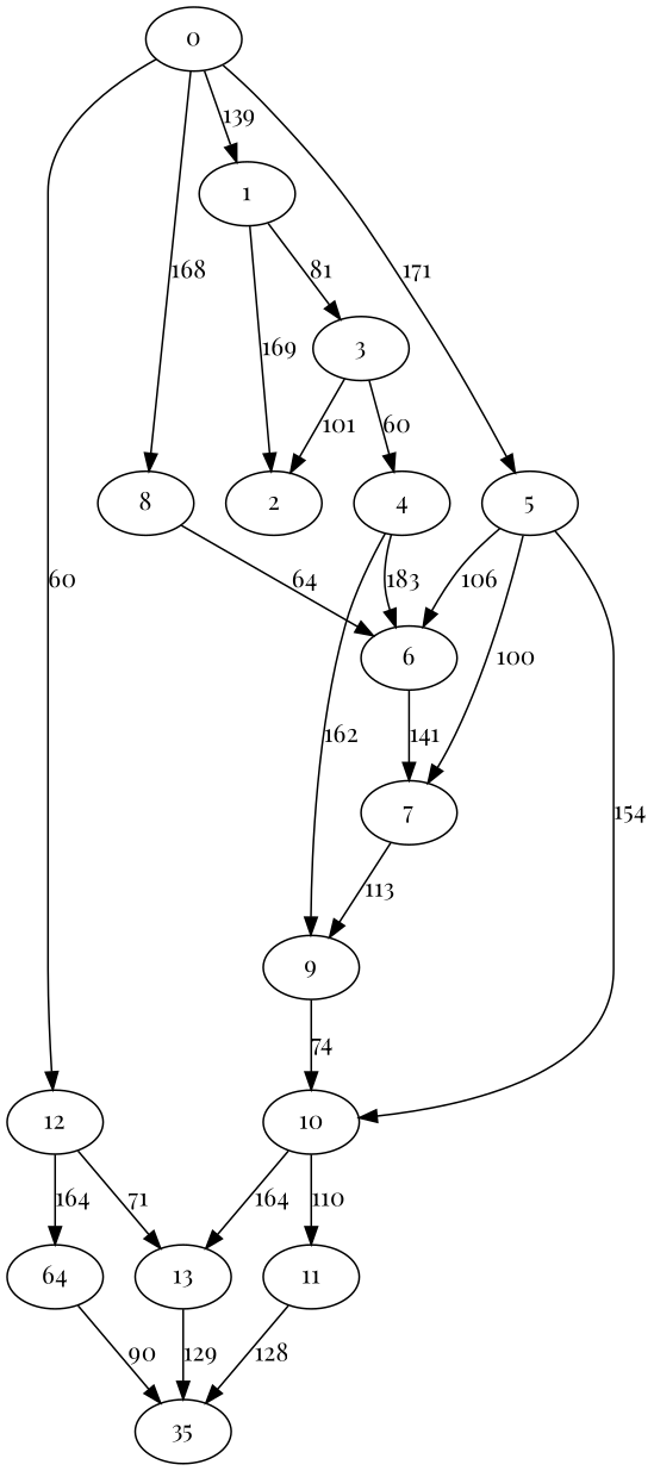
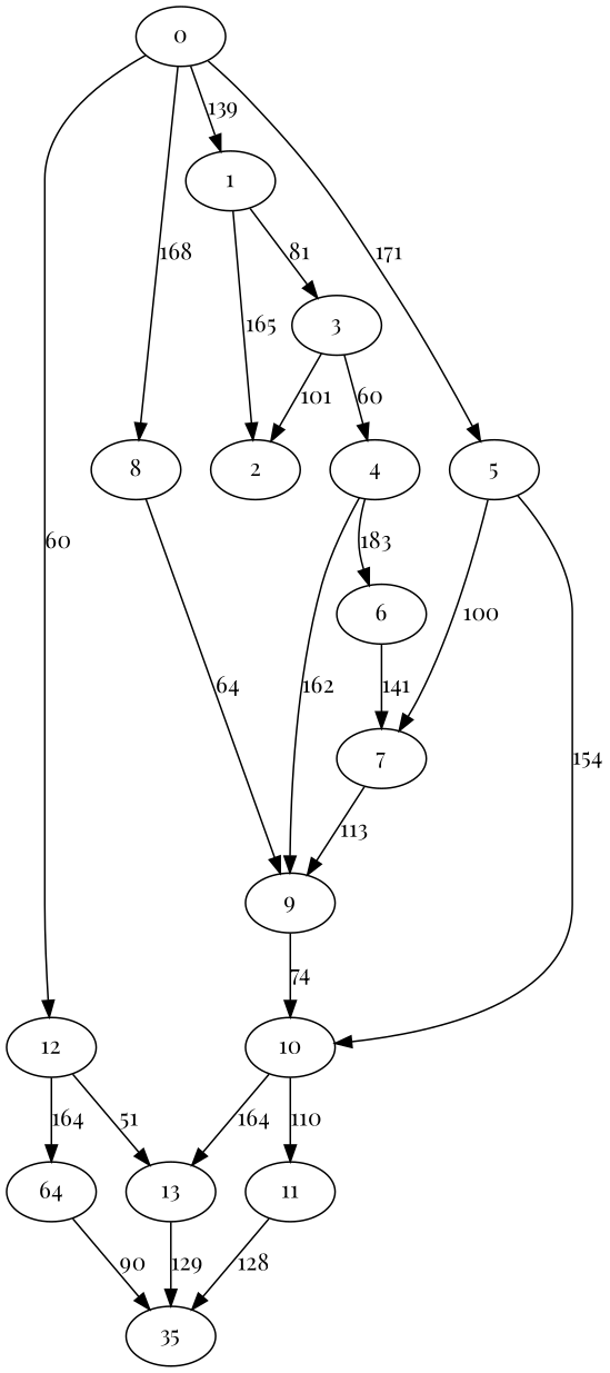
  digraph {
    fontname="Playfair Display"
    node [fontname="Playfair Display"]
    edge [fontname="Playfair Display"]
    0
    1
    5
    8
    12
    2
    3
    6
    7
    10
    9
    13
    n13 [label=64]
    4
    11
    n16 [label=35]
    0 -> 1 [label=139]
    0 -> 5 [label=171]
    0 -> 8 [label=168]
    0 -> 12 [label=60]
-   1 -> 2 [label=169]
+   1 -> 2 [label=165]
    1 -> 3 [label=81]
-   5 -> 6 [label=106]
    5 -> 7 [label=100]
    5 -> 10 [label=154]
-   8 -> 6 [label=64]
-   12 -> 13 [label=71]
+   8 -> 9 [label=64]
+   12 -> 13 [label=51]
    12 -> n13 [label=164]
    3 -> 2 [label=101]
    3 -> 4 [label=60]
    6 -> 7 [label=141]
    7 -> 9 [label=113]
    10 -> 13 [label=164]
    10 -> 11 [label=110]
    9 -> 10 [label=74]
    13 -> n16 [label=129]
    n13 -> n16 [label=90]
    4 -> 6 [label=183]
    4 -> 9 [label=162]
    11 -> n16 [label=128]
  }
